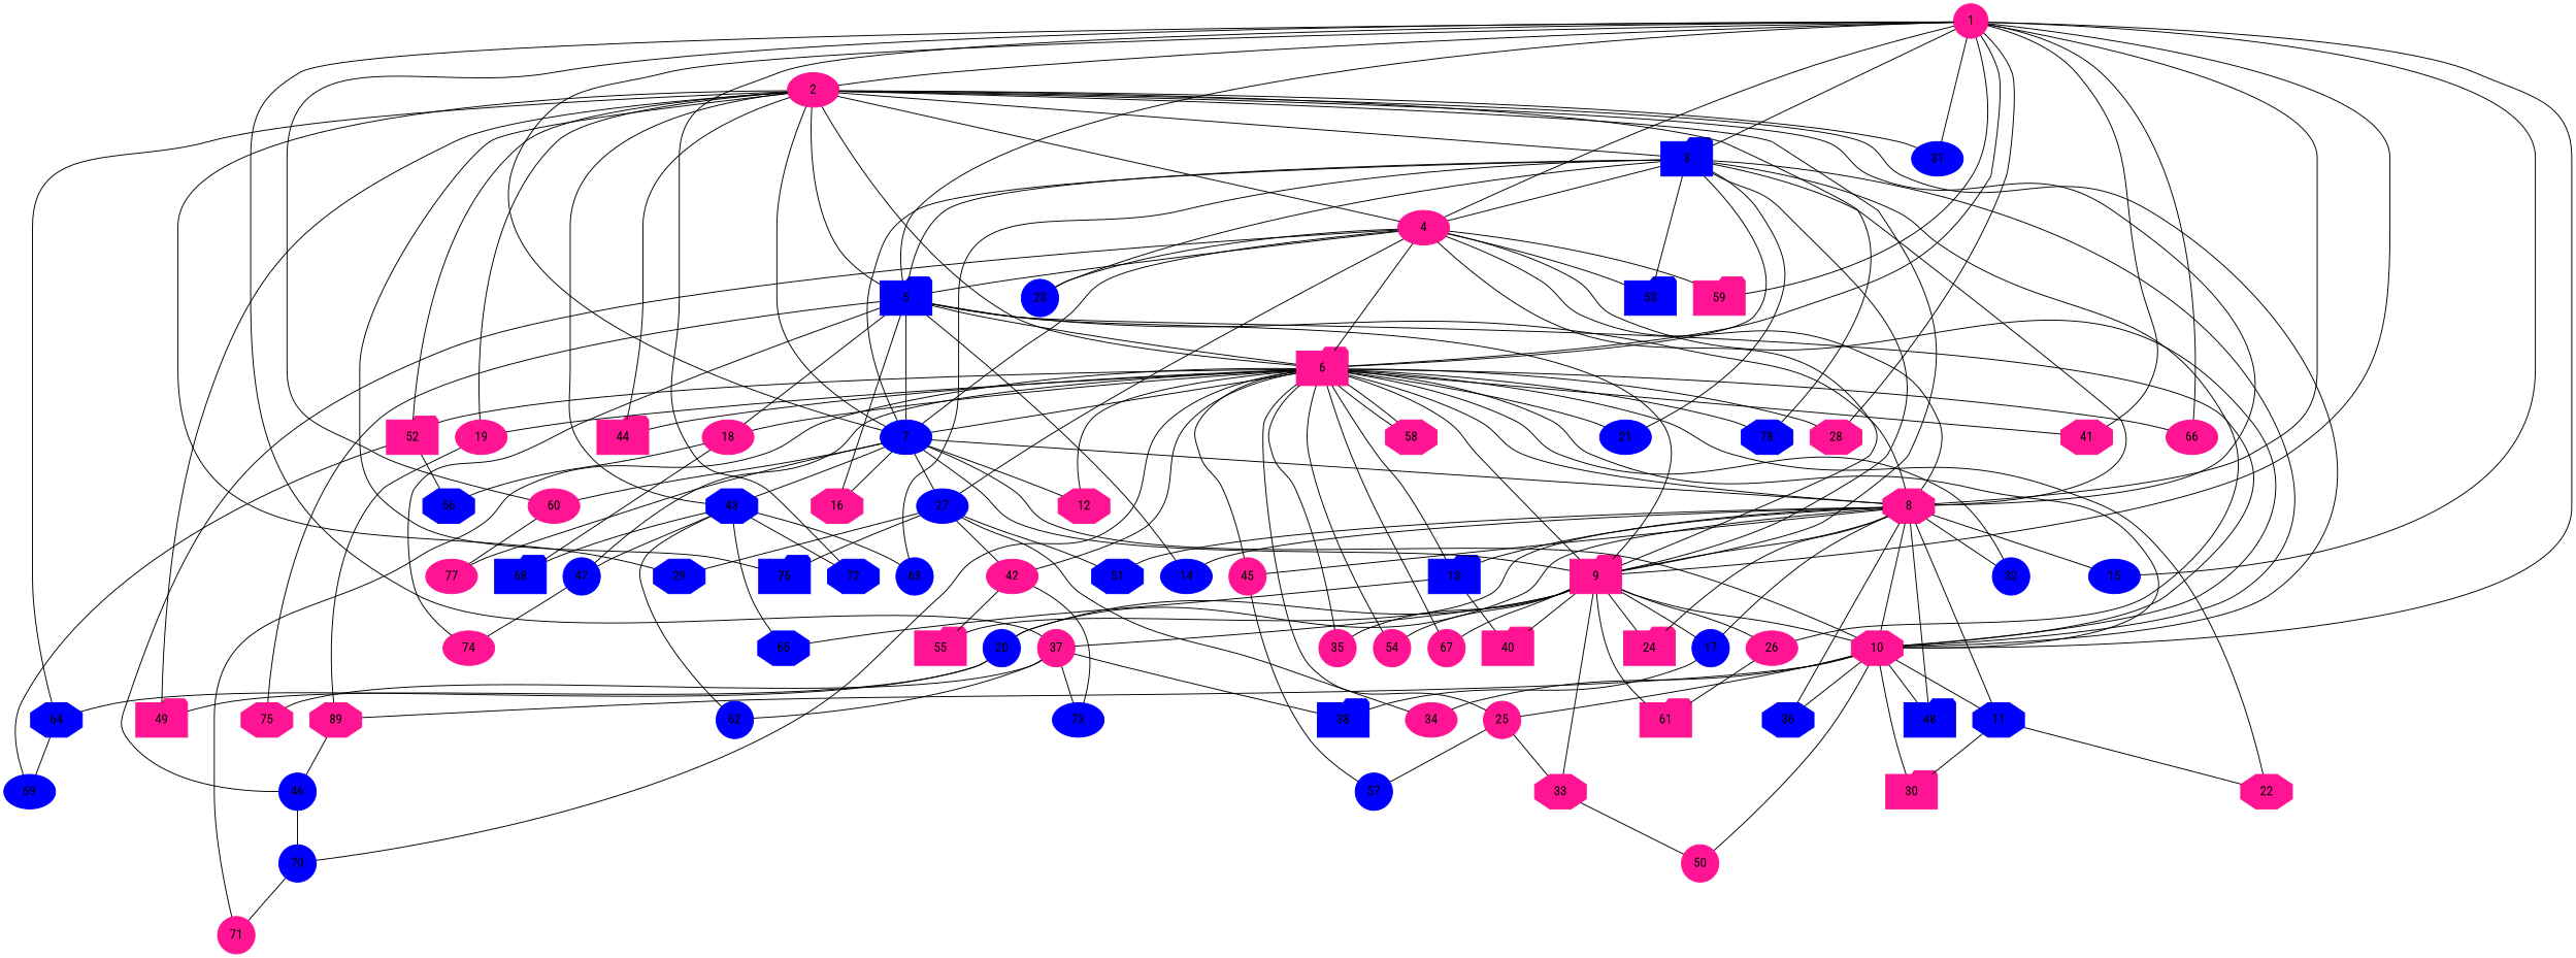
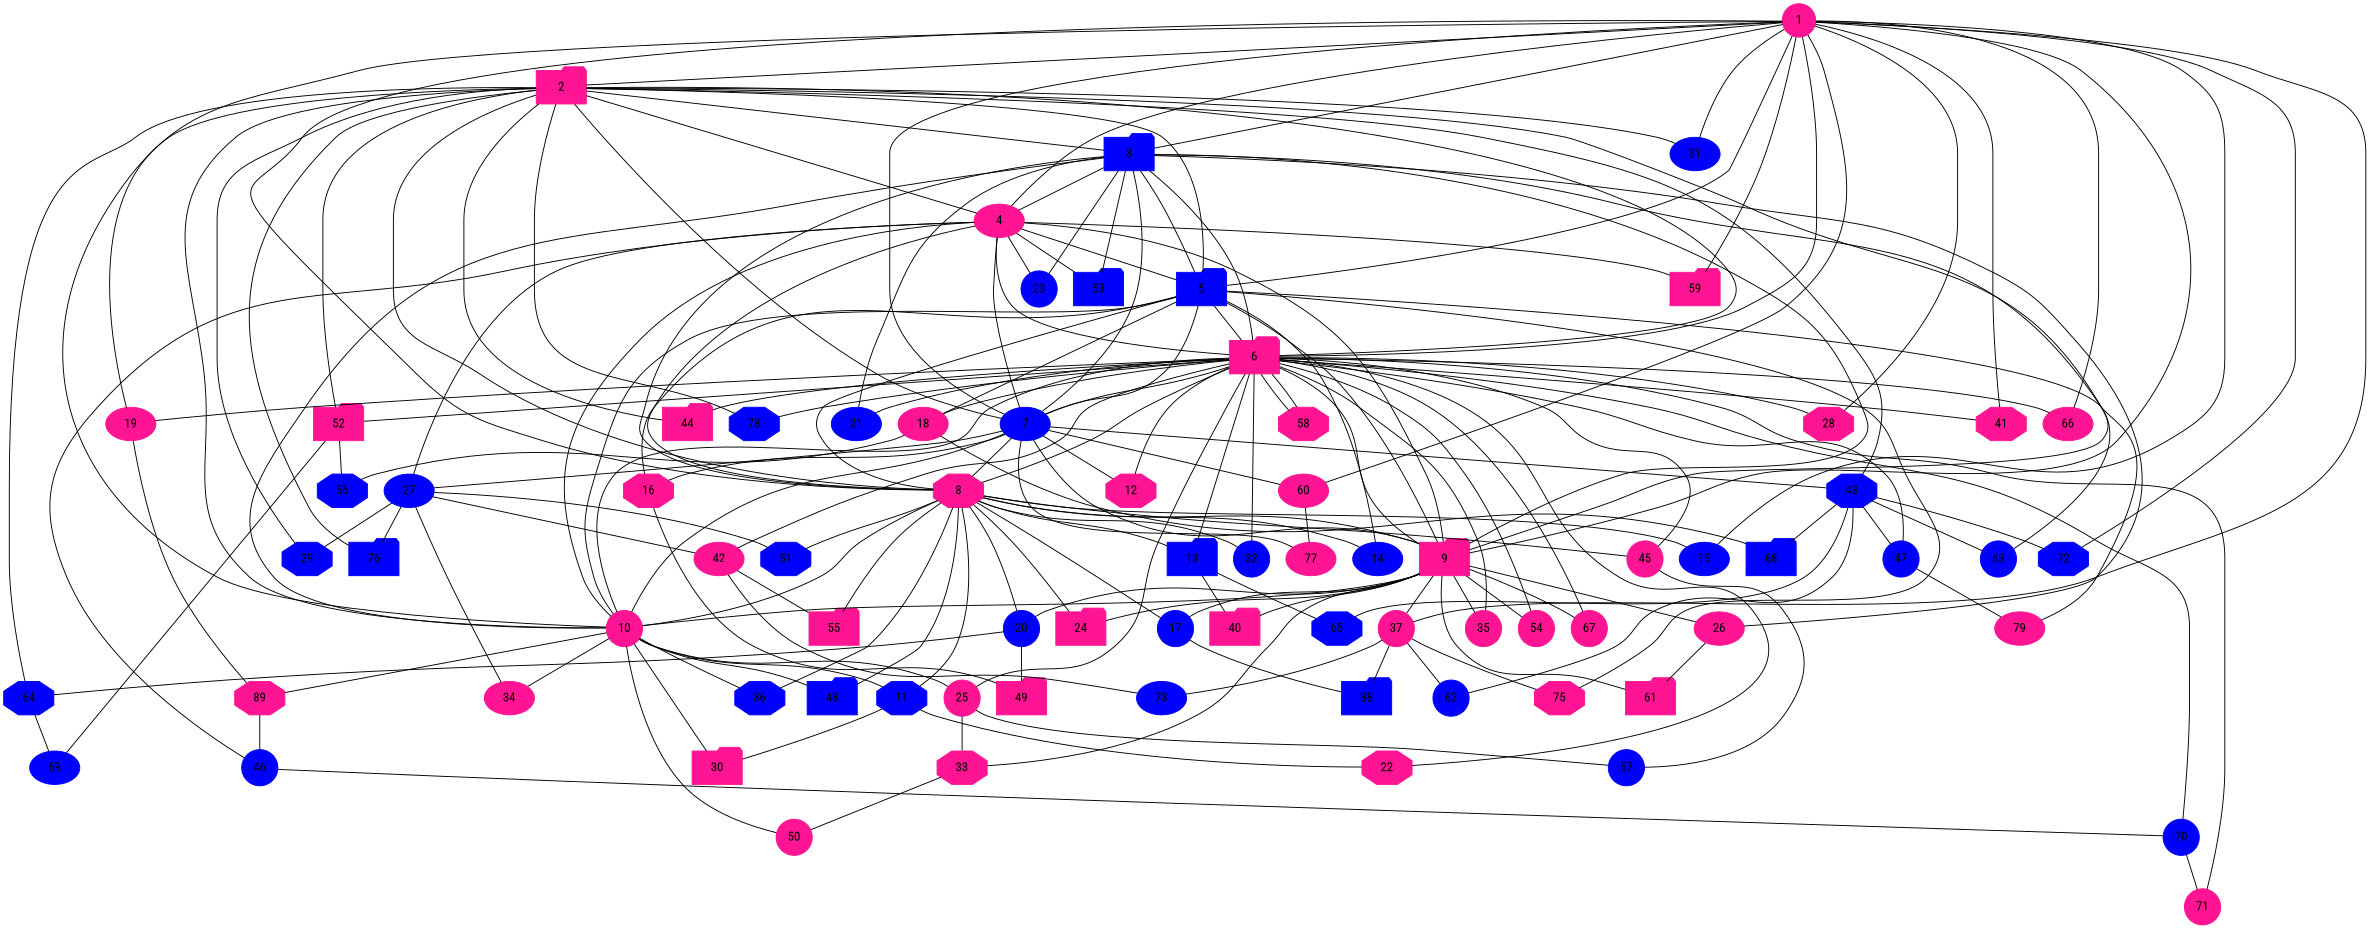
  graph {
    fontname="Roboto Condensed"
    node [color=deeppink fontname="Roboto Condensed" shape=circle style=filled]
    edge [fontname="Roboto Condensed"]
    1
-   2 [shape=ellipse]
+   2 [shape=folder]
    3 [color=blue shape=folder]
    4 [shape=ellipse]
    5 [color=blue shape=folder]
    6 [shape=folder]
    7 [color=blue shape=ellipse]
    8 [shape=octagon]
    9 [shape=folder]
-   10 [shape=octagon]
+   10
    15 [color=blue shape=ellipse]
    28 [shape=octagon]
    31 [color=blue shape=ellipse]
    37
    41 [shape=octagon]
    59 [shape=folder]
    60 [shape=ellipse]
    66 [shape=ellipse]
    72 [color=blue shape=octagon]
    19 [shape=ellipse]
    29 [color=blue shape=octagon]
    43 [color=blue shape=octagon]
    44 [shape=folder]
    49 [shape=folder]
    52 [shape=folder]
    64 [color=blue shape=octagon]
    76 [color=blue shape=folder]
    78 [color=blue shape=octagon]
    21 [color=blue shape=ellipse]
    23 [color=blue]
    26 [shape=ellipse]
    53 [color=blue shape=folder]
    63 [color=blue]
    27 [color=blue shape=ellipse]
    46 [color=blue]
    14 [color=blue shape=ellipse]
    16 [shape=octagon]
    18 [shape=ellipse]
-   74 [shape=ellipse]
+   74 [shape=ellipse label=79]
    75 [shape=octagon]
    12 [shape=octagon]
    13 [color=blue shape=folder]
    22 [shape=octagon]
    25
    32 [color=blue]
    35
    42 [shape=ellipse]
    45
    47 [color=blue]
    54
    58 [shape=octagon]
    67
    70 [color=blue]
    71
    77 [shape=ellipse]
    11 [color=blue shape=octagon]
    17 [color=blue]
    20 [color=blue]
    24 [shape=folder]
    36 [color=blue shape=octagon]
    48 [color=blue shape=folder]
    51 [color=blue shape=octagon]
    55 [shape=folder]
    33 [shape=octagon]
    40 [shape=folder]
    61 [shape=folder]
    30 [shape=folder]
    34 [shape=ellipse]
    n69 [label=89 shape=octagon]
    50
    38 [color=blue shape=folder]
    62 [color=blue]
    73 [color=blue shape=ellipse]
    65 [color=blue shape=octagon]
    68 [color=blue shape=folder]
    56 [color=blue shape=octagon]
    69 [color=blue shape=ellipse]
    57 [color=blue]
    1 -- 2
    1 -- 3
    1 -- 4
    1 -- 5
    1 -- 6
    1 -- 7
    1 -- 8
    1 -- 9
    1 -- 10
    1 -- 15
    1 -- 28
    1 -- 31
    1 -- 37
    1 -- 41
    1 -- 59
    1 -- 60
    1 -- 66
    1 -- 72
    2 -- 3
    2 -- 4
    2 -- 5
    2 -- 6
    2 -- 7
    2 -- 8
    2 -- 9
    2 -- 10
    2 -- 31
    2 -- 19
    2 -- 29
    2 -- 43
    2 -- 44
-   2 -- 49
+   16 -- 49
    2 -- 52
    2 -- 64
    2 -- 76
    2 -- 78
    3 -- 4
    3 -- 5
    3 -- 6
    3 -- 7
    3 -- 8
    3 -- 9
    3 -- 10
    3 -- 21
    3 -- 23
    3 -- 26
    3 -- 53
    3 -- 63
    4 -- 5
    4 -- 6
    4 -- 7
    4 -- 8
    4 -- 9
    4 -- 10
    4 -- 59
    4 -- 23
    4 -- 53
    4 -- 27
    4 -- 46
    5 -- 6
    5 -- 7
    5 -- 8
    5 -- 9
    5 -- 10
    5 -- 14
    5 -- 16
    5 -- 18
    5 -- 74
    5 -- 75
    6 -- 7
    6 -- 8
    6 -- 9
    6 -- 10
    6 -- 28
    6 -- 41
    6 -- 66
    6 -- 19
    6 -- 44
    6 -- 52
    6 -- 78
    6 -- 21
    6 -- 18
    6 -- 12
    6 -- 13
    6 -- 22
    6 -- 25
    6 -- 32
    6 -- 35
    6 -- 42
    6 -- 45
    6 -- 47
    6 -- 54
    6 -- 58
    6 -- 58
    6 -- 67
    6 -- 70
    6 -- 71
    7 -- 8
    7 -- 9
    7 -- 10
    7 -- 60
    7 -- 43
    7 -- 27
    7 -- 16
    7 -- 12
    7 -- 77
    8 -- 9
    8 -- 10
    8 -- 15
    8 -- 14
    8 -- 13
    8 -- 32
    8 -- 45
    8 -- 11
    8 -- 17
    8 -- 20
    8 -- 24
    8 -- 36
    8 -- 48
    8 -- 51
    8 -- 55
    9 -- 10
    9 -- 37
    9 -- 26
    9 -- 35
    9 -- 54
    9 -- 67
    9 -- 17
    9 -- 20
    9 -- 24
    9 -- 33
    9 -- 40
    9 -- 61
    10 -- 25
    10 -- 11
    10 -- 36
    10 -- 48
    10 -- 30
    10 -- 34
    10 -- n69
    10 -- 50
    37 -- 75
    37 -- 38
    37 -- 62
    37 -- 73
    60 -- 77
    19 -- n69
    43 -- 72
    43 -- 63
    43 -- 47
    43 -- 62
    43 -- 65
    43 -- 68
    52 -- 56
    52 -- 69
    64 -- 69
    26 -- 61
    27 -- 29
    27 -- 76
    27 -- 42
    27 -- 51
    27 -- 34
    46 -- 70
    18 -- 68
    18 -- 56
    13 -- 40
    13 -- 65
    25 -- 33
    25 -- 57
    42 -- 55
    42 -- 73
    45 -- 57
    47 -- 74
    70 -- 71
    11 -- 22
    11 -- 30
    17 -- 38
    20 -- 49
    20 -- 64
    33 -- 50
    n69 -- 46
  }
